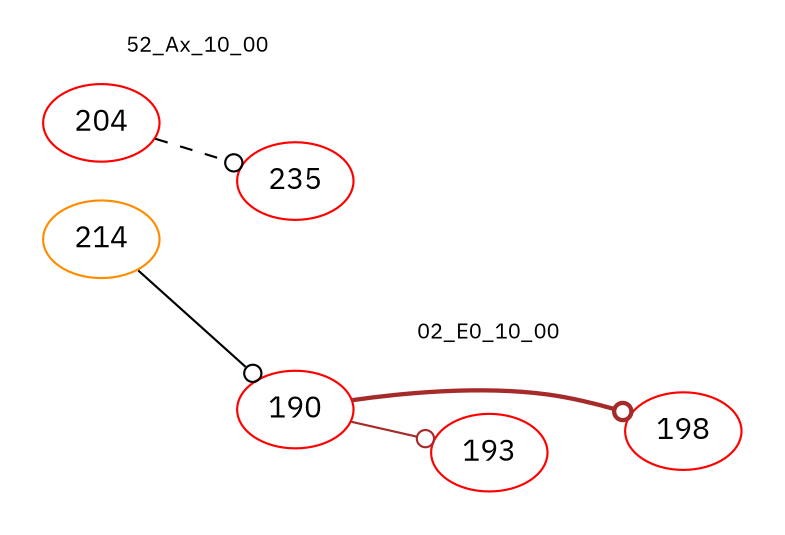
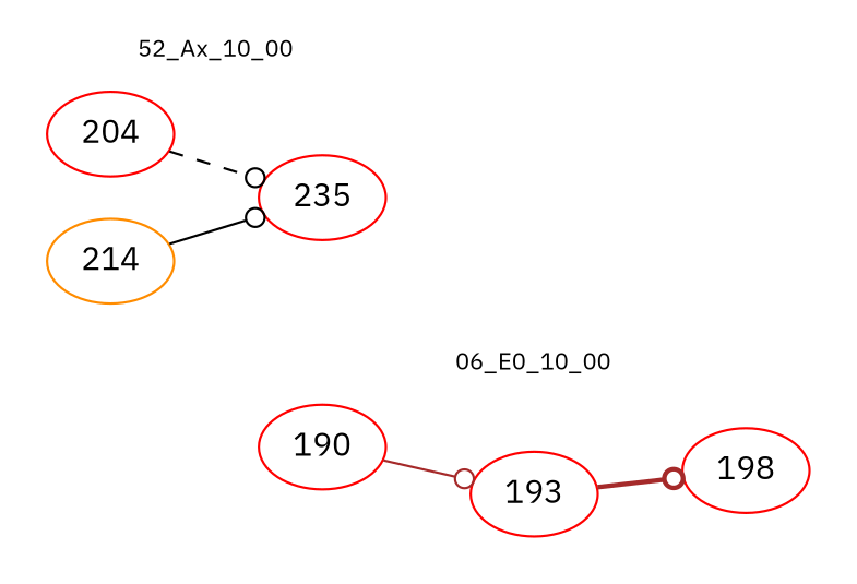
  digraph {
    fontname="IBM Plex Sans"
    rankdir=LR
    node [color=red fontname="IBM Plex Sans"]
    edge [arrowhead=odot color=black fontname="IBM Plex Sans" style=solid]
    n1 [label=204]
    n2 [color=darkorange label=214]
    n3 [label=235]
    n4 [label=190]
    n5 [label=193]
    n6 [label=198]
    subgraph cluster_1 {
      color=white
      fontsize=10
      label="52_Ax_10_00"
      n1
      n2
      n3
    }
    subgraph cluster_2 {
      color=white
      fontsize=10
-     label="02_E0_10_00"
+     label="06_E0_10_00"
      n4
      n5
      n6
    }
    n1 -> n3 [style=dashed]
-   n2 -> n4
+   n2 -> n3
    n4 -> n5 [color=brown]
-   n4 -> n6 [color=brown style=bold]
+   n5 -> n6 [color=brown style=bold]
  }
